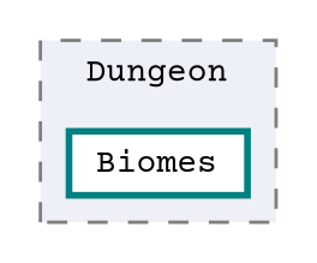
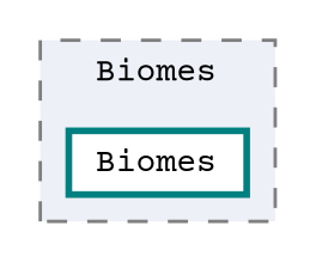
  digraph {
    compound=true
    fontname="Courier Prime"
    n1 [color=teal fillcolor=white fontname="Courier Prime" fontsize=10 height=0.2 label=Biomes shape=box style="filled,bold" width=0.4]
    subgraph cluster_1 {
      bgcolor="#edf0f7"
      fontsize=10
-     label=Dungeon
+     label=Biomes
      pencolor=grey50
      style="filled,dashed"
      n1
    }
  }
